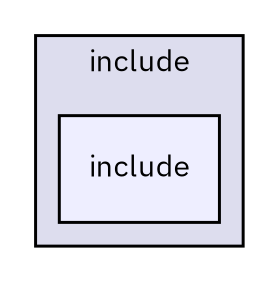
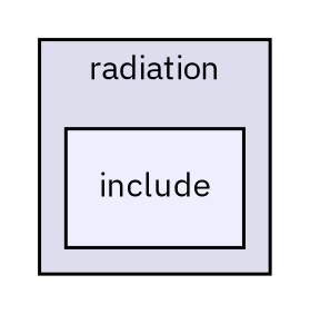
  digraph {
    compound=true
    fontname="IBM Plex Sans"
    n1 [fillcolor="#eeeeff" fontname="IBM Plex Sans" fontsize=10 label=include pencolor=black shape=box style=filled]
    subgraph cluster_1 {
      bgcolor="#ddddee"
      fontsize=10
-     label=include
+     label=radiation
      pencolor=black
      n1
    }
  }
